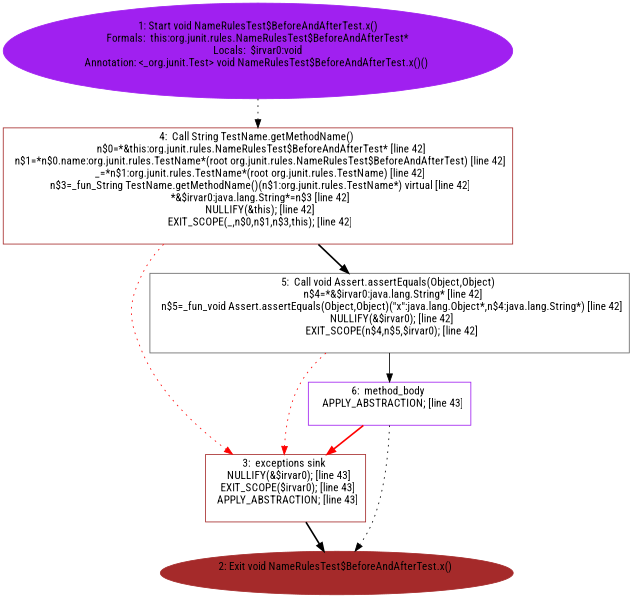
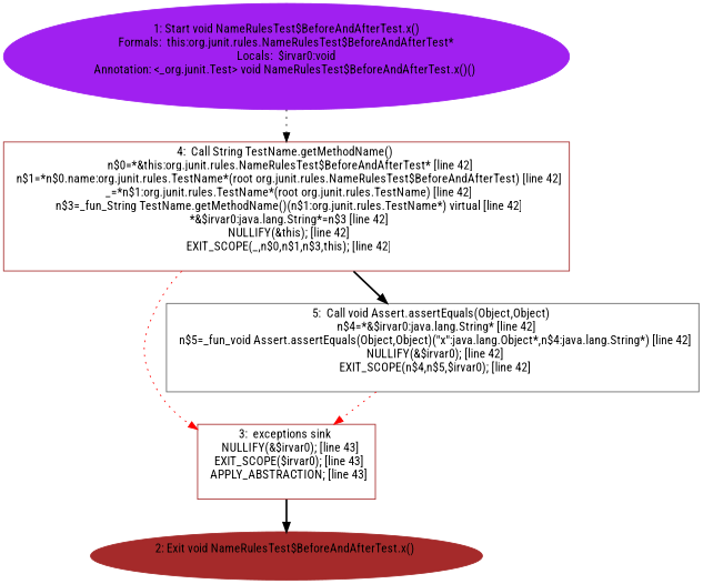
  digraph {
    fontname="Roboto Condensed"
    node [color=brown fontname="Roboto Condensed" shape=box]
    edge [style=dotted fontname="Roboto Condensed"]
    n1 [color=purple label="1: Start void NameRulesTest$BeforeAndAfterTest.x()\nFormals:  this:org.junit.rules.NameRulesTest$BeforeAndAfterTest*\nLocals:  $irvar0:void\nAnnotation: <_org.junit.Test> void NameRulesTest$BeforeAndAfterTest.x()() \n  " style=filled shape=""]
    n2 [label="4:  Call String TestName.getMethodName() \n   n$0=*&this:org.junit.rules.NameRulesTest$BeforeAndAfterTest* [line 42]\n  n$1=*n$0.name:org.junit.rules.TestName*(root org.junit.rules.NameRulesTest$BeforeAndAfterTest) [line 42]\n  _=*n$1:org.junit.rules.TestName*(root org.junit.rules.TestName) [line 42]\n  n$3=_fun_String TestName.getMethodName()(n$1:org.junit.rules.TestName*) virtual [line 42]\n  *&$irvar0:java.lang.String*=n$3 [line 42]\n  NULLIFY(&this); [line 42]\n  EXIT_SCOPE(_,n$0,n$1,n$3,this); [line 42]\n "]
    n3 [label="3:  exceptions sink \n   NULLIFY(&$irvar0); [line 43]\n  EXIT_SCOPE($irvar0); [line 43]\n  APPLY_ABSTRACTION; [line 43]\n "]
    n4 [label="5:  Call void Assert.assertEquals(Object,Object) \n   n$4=*&$irvar0:java.lang.String* [line 42]\n  n$5=_fun_void Assert.assertEquals(Object,Object)(\"x\":java.lang.Object*,n$4:java.lang.String*) [line 42]\n  NULLIFY(&$irvar0); [line 42]\n  EXIT_SCOPE(n$4,n$5,$irvar0); [line 42]\n " color=gray40]
    n5 [label="2: Exit void NameRulesTest$BeforeAndAfterTest.x() \n  " style=filled shape=""]
-   n6 [label="6:  method_body \n   APPLY_ABSTRACTION; [line 43]\n " color=purple]
    n1 -> n2
    n2 -> n3 [color=red]
    n2 -> n4 [style=bold]
    n3 -> n5 [style=bold]
    n4 -> n3 [color=red]
-   n4 -> n6 [style=solid]
-   n6 -> n3 [color=red style=bold]
-   n6 -> n5
  }
